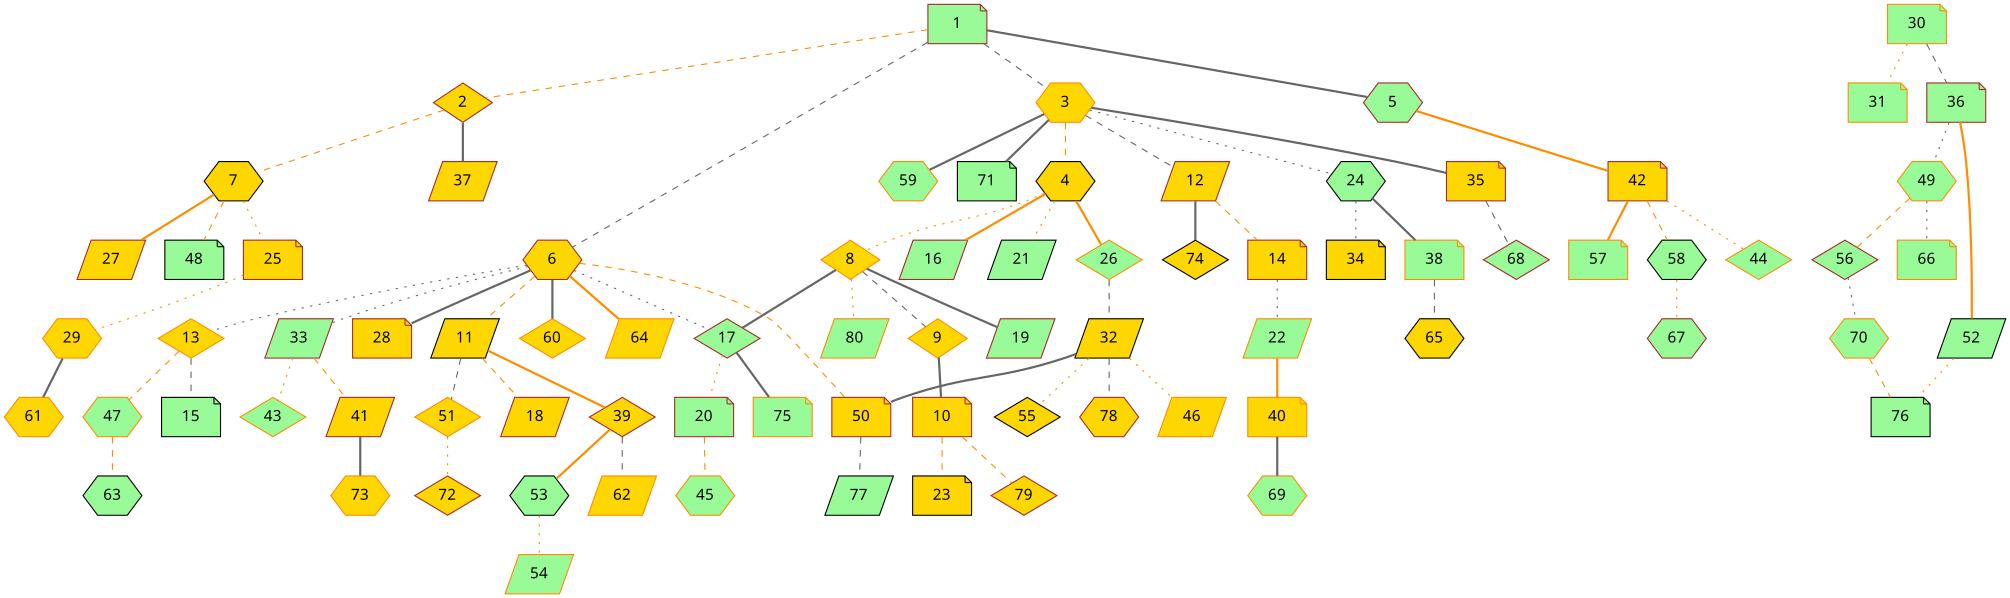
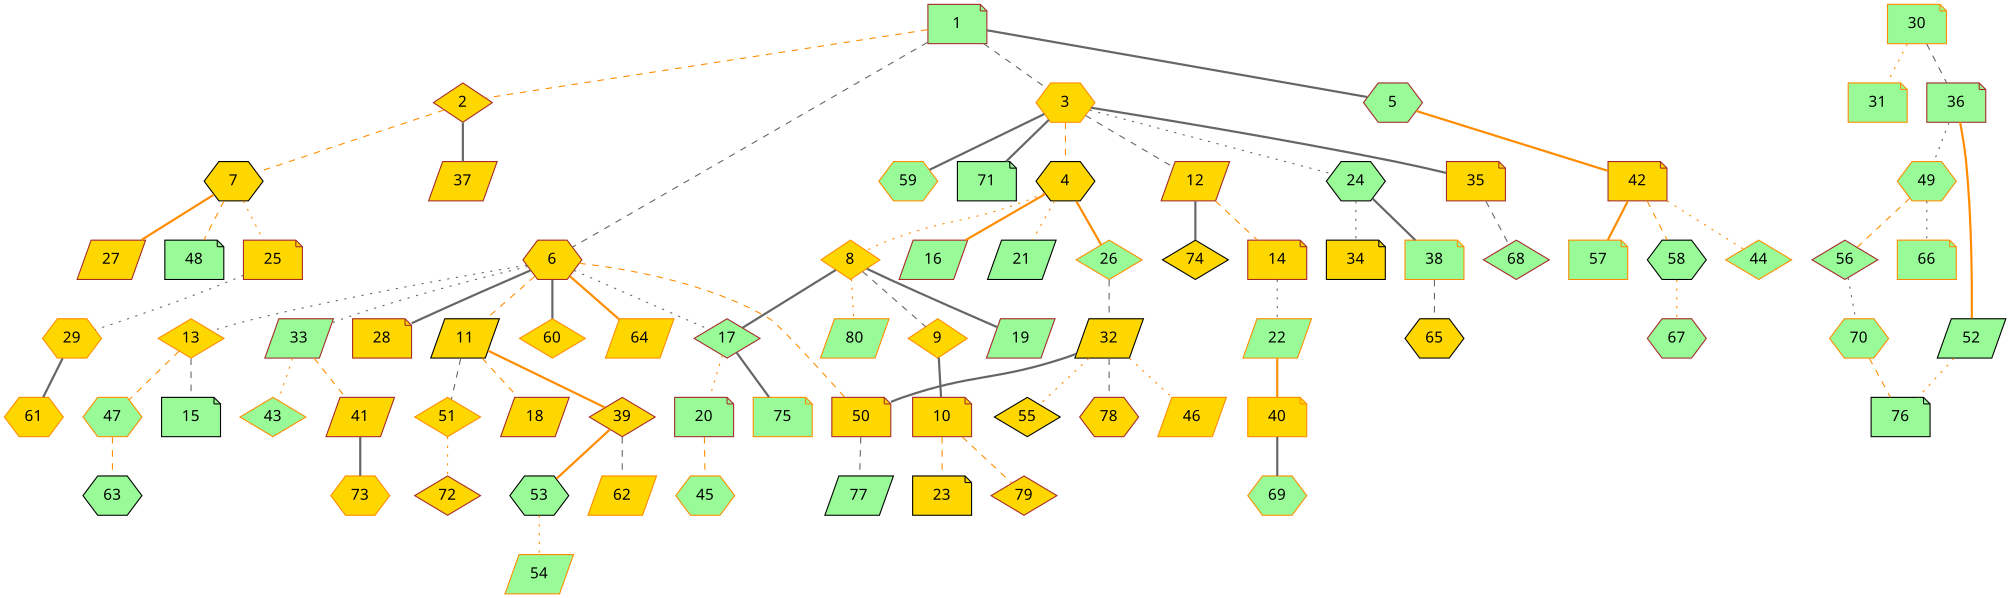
  graph {
    fontname="Noto Sans"
    node [color=darkorange fillcolor=palegreen fontname="Noto Sans" shape=note style=filled]
    edge [color=darkorange fontname="Noto Sans" style=dashed]
    1 [color=brown]
    2 [color=brown fillcolor=gold shape=diamond]
    3 [fillcolor=gold shape=hexagon]
    5 [color=brown shape=hexagon]
    6 [color=brown fillcolor=gold shape=hexagon]
    7 [color=black fillcolor=gold shape=hexagon]
    37 [color=brown fillcolor=gold shape=parallelogram]
    4 [color=black fillcolor=gold shape=hexagon]
    12 [color=brown fillcolor=gold shape=parallelogram]
    24 [color=black shape=hexagon]
    35 [color=brown fillcolor=gold]
    59 [shape=hexagon]
    71 [color=black]
    42 [color=brown fillcolor=gold]
    11 [color=black fillcolor=gold shape=parallelogram]
    13 [fillcolor=gold shape=diamond]
    17 [color=brown shape=diamond]
    28 [color=brown fillcolor=gold]
    33 [color=brown shape=parallelogram]
    50 [color=brown fillcolor=gold]
    60 [fillcolor=gold shape=diamond]
    64 [fillcolor=gold shape=parallelogram]
    30
    31
    36 [color=brown]
    25 [color=brown fillcolor=gold]
    27 [color=brown fillcolor=gold shape=parallelogram]
    48 [color=black]
    8 [fillcolor=gold shape=diamond]
    16 [color=brown shape=parallelogram]
    21 [color=black shape=parallelogram]
    26 [shape=diamond]
    14 [color=brown fillcolor=gold]
    74 [color=black fillcolor=gold shape=diamond]
    34 [color=black fillcolor=gold]
    38
    68 [color=brown shape=diamond]
    44 [shape=diamond]
    57
    58 [color=black shape=hexagon]
    18 [color=brown fillcolor=gold shape=parallelogram]
    39 [color=brown fillcolor=gold shape=diamond]
    51 [fillcolor=gold shape=diamond]
    15 [color=black]
    47 [shape=hexagon]
    20 [color=brown]
    75
    41 [color=brown fillcolor=gold shape=parallelogram]
    43 [shape=diamond]
    77 [color=black shape=parallelogram]
    49 [shape=hexagon]
    52 [color=black shape=parallelogram]
    29 [fillcolor=gold shape=hexagon]
    9 [fillcolor=gold shape=diamond]
    19 [color=brown shape=parallelogram]
    80 [shape=parallelogram]
    32 [color=black fillcolor=gold shape=parallelogram]
    22 [shape=parallelogram]
    65 [color=black fillcolor=gold shape=hexagon]
    10 [color=brown fillcolor=gold]
    46 [fillcolor=gold shape=parallelogram]
    55 [color=black fillcolor=gold shape=diamond]
    78 [color=brown fillcolor=gold shape=hexagon]
    67 [color=brown shape=hexagon]
    53 [color=black shape=hexagon]
    62 [fillcolor=gold shape=parallelogram]
    72 [color=brown fillcolor=gold shape=diamond]
    63 [color=black shape=hexagon]
    45 [shape=hexagon]
    73 [fillcolor=gold shape=hexagon]
    61 [fillcolor=gold shape=hexagon]
    23 [color=black fillcolor=gold]
    79 [color=brown fillcolor=gold shape=diamond]
    54 [shape=parallelogram]
    40 [fillcolor=gold]
    69 [shape=hexagon]
    56 [color=brown shape=diamond]
    66
    76 [color=black]
    70 [shape=hexagon]
    1 -- 2
    1 -- 3 [color=gray40]
    1 -- 5 [color=gray40 style=bold]
    1 -- 6 [color=gray40]
    2 -- 7
    2 -- 37 [color=gray40 style=bold]
    3 -- 4
    3 -- 12 [color=gray40]
    3 -- 24 [color=gray40 style=dotted]
    3 -- 35 [color=gray40 style=bold]
    3 -- 59 [color=gray40 style=bold]
    3 -- 71 [color=gray40 style=bold]
    5 -- 42 [style=bold]
    6 -- 11
    6 -- 13 [color=gray40 style=dotted]
    6 -- 17 [color=gray40 style=dotted]
    6 -- 28 [color=gray40 style=bold]
    6 -- 33 [color=gray40 style=dotted]
    6 -- 50
    6 -- 60 [color=gray40 style=bold]
    6 -- 64 [style=bold]
    7 -- 25 [style=dotted]
    7 -- 27 [style=bold]
    7 -- 48
    4 -- 8 [style=dotted]
    4 -- 16 [style=bold]
    4 -- 21 [style=dotted]
    4 -- 26 [style=bold]
    12 -- 14
    12 -- 74 [color=gray40 style=bold]
    24 -- 34 [color=gray40 style=dotted]
    24 -- 38 [color=gray40 style=bold]
    35 -- 68 [color=gray40]
    42 -- 44 [style=dotted]
    42 -- 57 [style=bold]
    42 -- 58
    11 -- 18
    11 -- 39 [style=bold]
    11 -- 51 [color=gray40]
    13 -- 15 [color=gray40]
    13 -- 47
    17 -- 20 [style=dotted]
    17 -- 75 [color=gray40 style=bold]
    33 -- 41
    33 -- 43 [style=dotted]
    50 -- 77 [color=gray40]
    30 -- 31 [style=dotted]
    30 -- 36 [color=gray40]
    36 -- 49 [color=gray40 style=dotted]
    36 -- 52 [style=bold]
-   25 -- 29 [style=dotted]
+   25 -- 29 [color=gray40 style=dotted]
    8 -- 17 [color=gray40 style=bold]
    8 -- 9 [color=gray40]
    8 -- 19 [color=gray40 style=bold]
    8 -- 80 [style=dotted]
    26 -- 32 [color=gray40]
    14 -- 22 [color=gray40 style=dotted]
    38 -- 65 [color=gray40]
    58 -- 67 [style=dotted]
    39 -- 53 [style=bold]
    39 -- 62 [color=gray40]
    51 -- 72 [style=dotted]
    47 -- 63
    20 -- 45
    41 -- 73 [color=gray40 style=bold]
    49 -- 56
    49 -- 66 [color=gray40 style=dotted]
    52 -- 76 [style=dotted]
    29 -- 61 [color=gray40 style=bold]
    9 -- 10 [color=gray40 style=bold]
    32 -- 50 [color=gray40 style=bold]
    32 -- 46 [style=dotted]
    32 -- 55 [style=dotted]
    32 -- 78 [color=gray40]
    22 -- 40 [style=bold]
    10 -- 23
    10 -- 79
    53 -- 54 [style=dotted]
    40 -- 69 [color=gray40 style=bold]
    56 -- 70 [color=gray40 style=dotted]
    70 -- 76
  }
